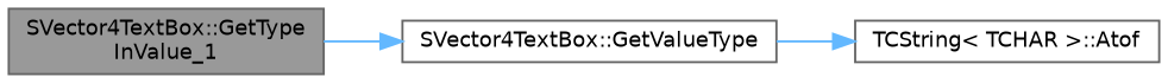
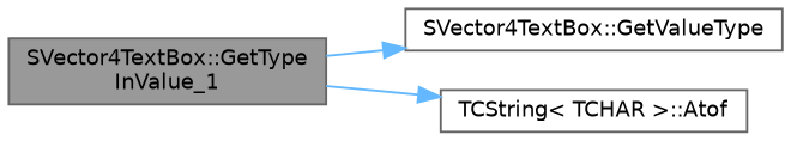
  digraph {
    rankdir=LR
    node [color=grey40 fillcolor=white fontname=Helvetica fontsize=10 shape=box style=filled]
    edge [color=steelblue1 fontname=Helvetica fontsize=10 labelfontname=Helvetica labelfontsize=10 style=solid]
    n1 [color=gray40 fillcolor=grey60 fontcolor=black height=0.2 label="SVector4TextBox::GetType\lInValue_1" width=0.4]
    n2 [height=0.2 label="SVector4TextBox::GetValueType" width=0.4]
    n3 [height=0.2 label="TCString\< TCHAR \>::Atof" width=0.4]
    n1 -> n2
-   n2 -> n3
+   n1 -> n3
  }
